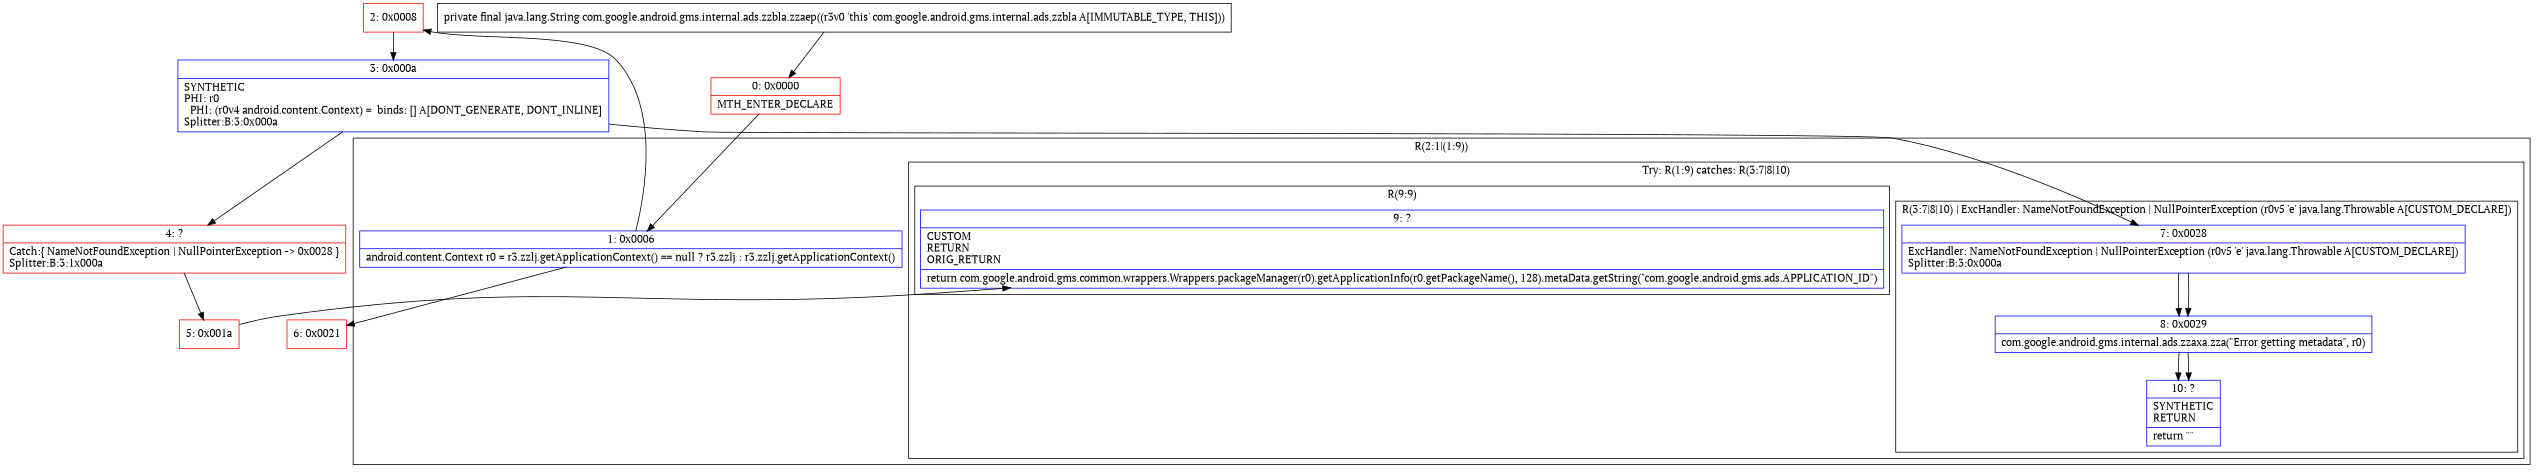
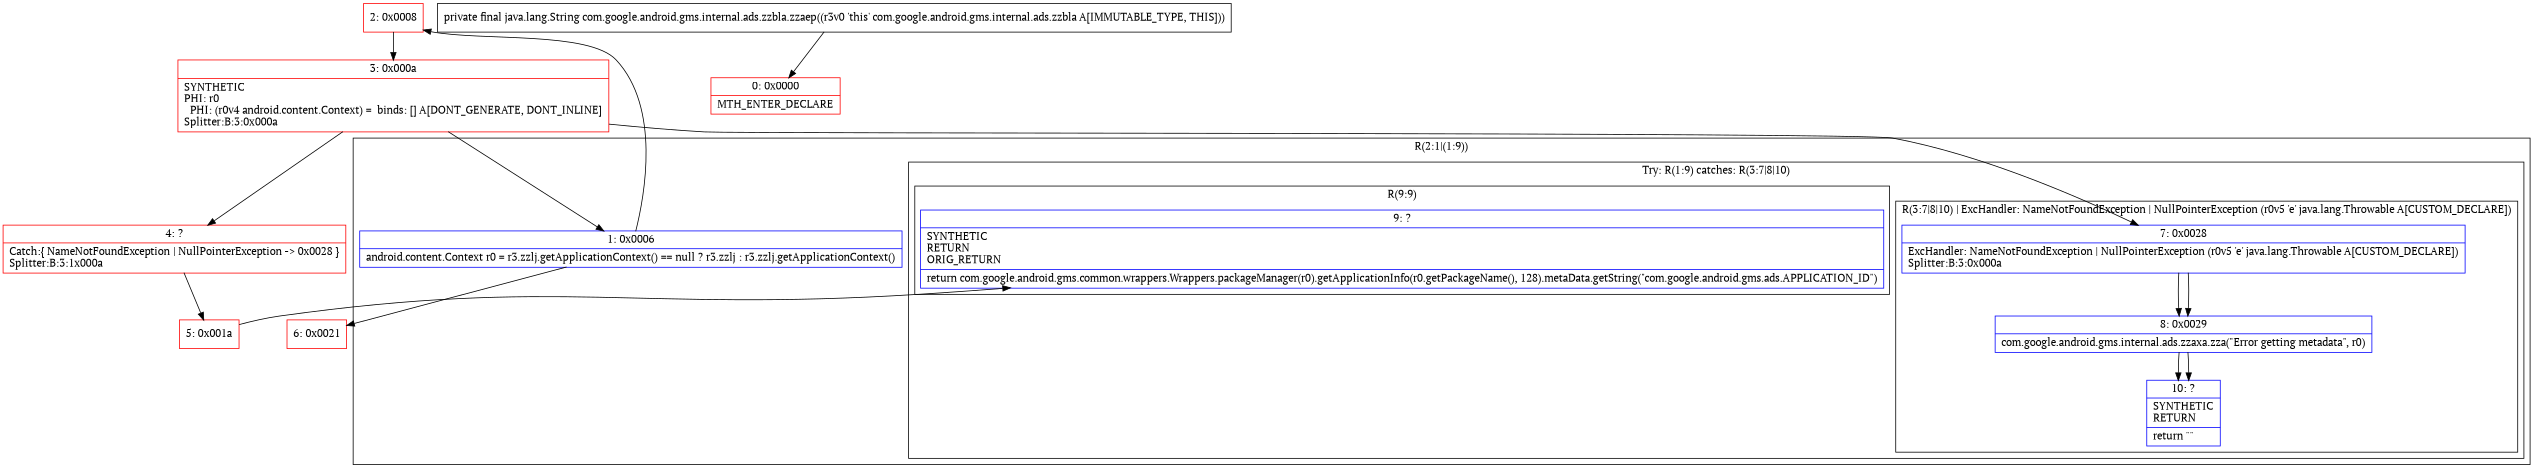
  digraph {
    fontname="PT Serif"
    node [color=red fontname="PT Serif" shape=record]
    edge [fontname="PT Serif"]
-   n1 [color=blue label="{9\:\ ?|CUSTOM\lRETURN\lORIG_RETURN\l|return com.google.android.gms.common.wrappers.Wrappers.packageManager(r0).getApplicationInfo(r0.getPackageName(), 128).metaData.getString(\"com.google.android.gms.ads.APPLICATION_ID\")\l}"]
+   n1 [color=blue label="{9\:\ ?|SYNTHETIC\lRETURN\lORIG_RETURN\l|return com.google.android.gms.common.wrappers.Wrappers.packageManager(r0).getApplicationInfo(r0.getPackageName(), 128).metaData.getString(\"com.google.android.gms.ads.APPLICATION_ID\")\l}"]
    n2 [color=blue label="{7\:\ 0x0028|ExcHandler: NameNotFoundException \| NullPointerException (r0v5 'e' java.lang.Throwable A[CUSTOM_DECLARE])\lSplitter:B:3:0x000a\l}"]
    n3 [color=blue label="{8\:\ 0x0029|com.google.android.gms.internal.ads.zzaxa.zza(\"Error getting metadata\", r0)\l}"]
    n4 [color=blue label="{10\:\ ?|SYNTHETIC\lRETURN\l|return \"\"\l}"]
    n5 [color=blue label="{1\:\ 0x0006|android.content.Context r0 = r3.zzlj.getApplicationContext() == null ? r3.zzlj : r3.zzlj.getApplicationContext()\l}"]
    n6 [label="{2\:\ 0x0008}"]
    n7 [label="{6\:\ 0x0021}"]
-   n8 [color=blue label="{3\:\ 0x000a|SYNTHETIC\lPHI: r0 \l  PHI: (r0v4 android.content.Context) =  binds: [] A[DONT_GENERATE, DONT_INLINE]\lSplitter:B:3:0x000a\l}"]
+   n8 [label="{3\:\ 0x000a|SYNTHETIC\lPHI: r0 \l  PHI: (r0v4 android.content.Context) =  binds: [] A[DONT_GENERATE, DONT_INLINE]\lSplitter:B:3:0x000a\l}"]
    n9 [label="{0\:\ 0x0000|MTH_ENTER_DECLARE\l}"]
    n10 [label="{4\:\ ?|Catch:\{ NameNotFoundException \| NullPointerException \-\> 0x0028 \}\lSplitter:B:3:1x000a\l}"]
    n11 [label="{5\:\ 0x001a}"]
    n12 [label="{private final java.lang.String com.google.android.gms.internal.ads.zzbla.zzaep((r3v0 'this' com.google.android.gms.internal.ads.zzbla A[IMMUTABLE_TYPE, THIS])) }" color=""]
    subgraph cluster_1 {
      label="R(2:1|(1:9))"
      n5
      subgraph cluster_2 {
        label="Try: R(1:9) catches: R(3:7|8|10)"
        subgraph cluster_3 {
          label="R(9:9)"
          n1
        }
        subgraph cluster_4 {
          label="R(3:7|8|10) | ExcHandler: NameNotFoundException \| NullPointerException (r0v5 'e' java.lang.Throwable A[CUSTOM_DECLARE])\l"
          n2
          n3
          n4
        }
      }
    }
    subgraph cluster_5 {
      label="R(3:7|8|10) | ExcHandler: NameNotFoundException \| NullPointerException (r0v5 'e' java.lang.Throwable A[CUSTOM_DECLARE])\l"
    }
    n2 -> n3
    n2 -> n3
    n3 -> n4
    n3 -> n4
    n5 -> n6
    n5 -> n7
    n6 -> n8
    n8 -> n2
    n8 -> n10
-   n9 -> n5
+   n8 -> n5
    n10 -> n11
    n11 -> n1
    n12 -> n9
  }
